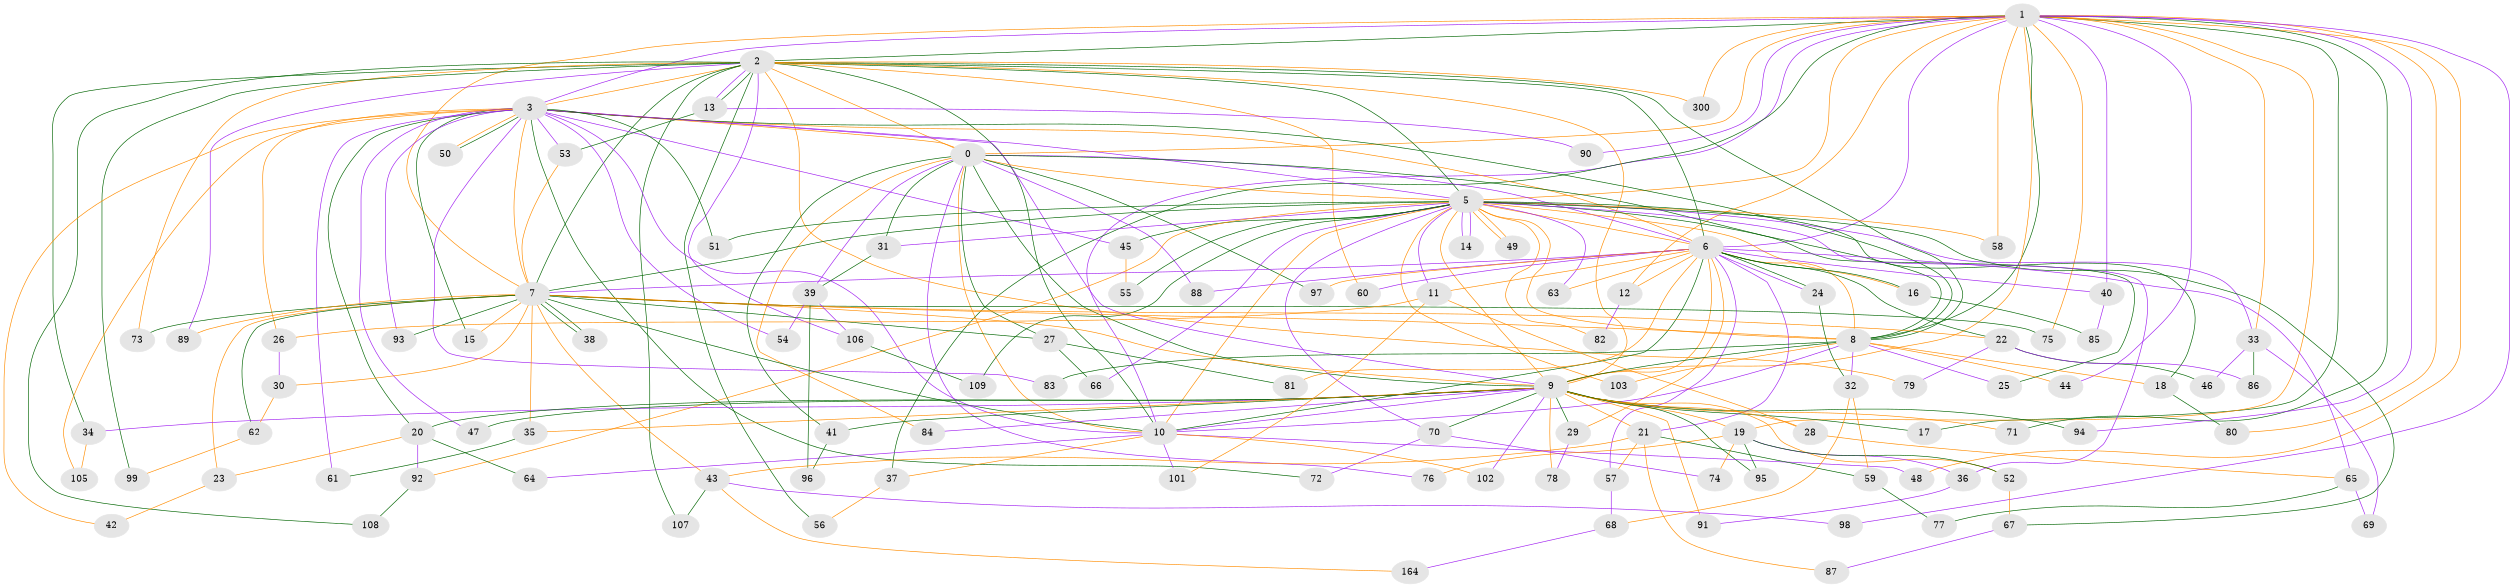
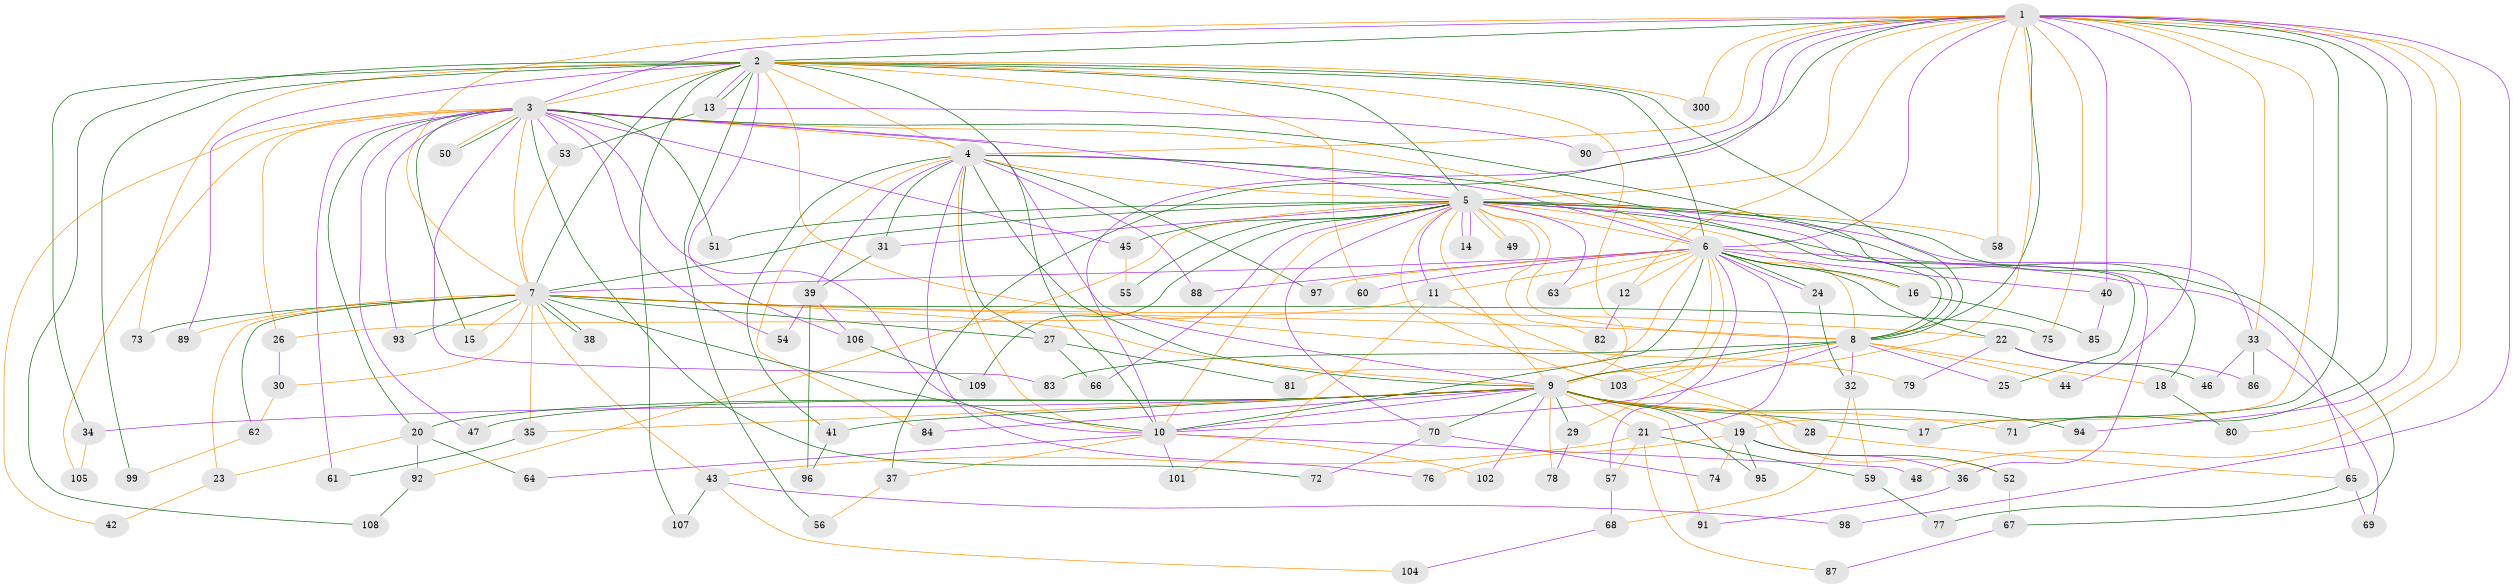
  graph {
    node [color=gray90 style=filled]
    edge [color=darkorange]
    1
    2
    3
-   4 [label=0]
+   4
    5
    6
    7
    8
    9
    10
    12
    17
    19
    33
    37
    40
    44
    48
    58
    71
    75
    80
    90
    94
    98
    n26 [label=300]
    13
    34
    56
    60
    73
    79
    89
    99
    106
    107
    108
    15
    20
    26
    42
    45
    47
    50
    51
    53
    54
    61
    72
    83
    93
    105
    27
    31
    39
    41
    76
    84
    88
    97
    11
    14
    16
    18
    25
    36
    49
    55
    63
    66
    67
    70
    82
    92
    103
    109
    21
    22
    24
    29
    57
    65
    81
    23
    30
    35
    38
    43
    62
    32
    28
    52
    78
    91
    95
    102
    64
    101
    74
    46
    86
    69
    85
    96
    87
    59
    68
    77
-   104 [label=164]
+   104
    1 -- 2 [color=darkgreen]
    1 -- 3 [color=purple]
    1 -- 4
    1 -- 5
    1 -- 6 [color=purple]
    1 -- 7
    1 -- 8 [color=darkgreen]
    1 -- 9
    1 -- 10 [color=purple]
    1 -- 12
    1 -- 17 [color=darkgreen]
    1 -- 19
    1 -- 33
    1 -- 37 [color=darkgreen]
    1 -- 40 [color=purple]
    1 -- 44 [color=purple]
    1 -- 48
    1 -- 58
    1 -- 71 [color=darkgreen]
    1 -- 75
    1 -- 80
    1 -- 90 [color=purple]
    1 -- 94 [color=purple]
    1 -- 98 [color=purple]
    1 -- n26
    2 -- 3
    2 -- 4
    2 -- 5 [color=darkgreen]
    2 -- 6 [color=darkgreen]
    2 -- 7 [color=darkgreen]
    2 -- 8 [color=darkgreen]
    2 -- 9
    2 -- 10 [color=darkgreen]
    2 -- n26
    2 -- 13 [color=purple]
    2 -- 13 [color=darkgreen]
    2 -- 34 [color=darkgreen]
    2 -- 56 [color=darkgreen]
    2 -- 60
    2 -- 73
    2 -- 79
    2 -- 89 [color=purple]
    2 -- 99 [color=darkgreen]
    2 -- 106 [color=purple]
    2 -- 107 [color=darkgreen]
    2 -- 108 [color=darkgreen]
    3 -- 4
    3 -- 5 [color=purple]
    3 -- 6
    3 -- 7
    3 -- 8 [color=darkgreen]
    3 -- 9 [color=purple]
    3 -- 10 [color=purple]
    3 -- 15 [color=darkgreen]
    3 -- 20 [color=darkgreen]
    3 -- 26
    3 -- 42
    3 -- 45 [color=purple]
    3 -- 47 [color=purple]
    3 -- 50
    3 -- 50 [color=darkgreen]
    3 -- 51 [color=darkgreen]
    3 -- 53 [color=purple]
    3 -- 54 [color=purple]
    3 -- 61 [color=purple]
    3 -- 72 [color=darkgreen]
    3 -- 83 [color=purple]
    3 -- 93 [color=purple]
    3 -- 105
    4 -- 5
    4 -- 6 [color=purple]
    4 -- 8 [color=darkgreen]
    4 -- 9 [color=darkgreen]
    4 -- 10
    4 -- 27 [color=darkgreen]
    4 -- 31 [color=darkgreen]
    4 -- 39 [color=purple]
    4 -- 41 [color=darkgreen]
    4 -- 76 [color=purple]
    4 -- 84
    4 -- 88 [color=purple]
    4 -- 97 [color=darkgreen]
    5 -- 6
    5 -- 7 [color=darkgreen]
    5 -- 8
    5 -- 9
    5 -- 10
    5 -- 33 [color=purple]
    5 -- 58
    5 -- 45 [color=darkgreen]
    5 -- 51 [color=darkgreen]
    5 -- 31 [color=purple]
    5 -- 11 [color=purple]
    5 -- 14 [color=purple]
    5 -- 14 [color=purple]
    5 -- 16
    5 -- 18 [color=darkgreen]
    5 -- 25 [color=darkgreen]
    5 -- 36 [color=purple]
    5 -- 49
    5 -- 49
    5 -- 55 [color=darkgreen]
    5 -- 63 [color=purple]
    5 -- 66 [color=purple]
    5 -- 67 [color=darkgreen]
    5 -- 70 [color=purple]
    5 -- 82
    5 -- 92
    5 -- 103
    5 -- 109 [color=darkgreen]
    6 -- 7 [color=purple]
    6 -- 8
    6 -- 9
    6 -- 10 [color=darkgreen]
    6 -- 12
    6 -- 40 [color=purple]
    6 -- 60 [color=purple]
    6 -- 88 [color=purple]
    6 -- 97
    6 -- 11
    6 -- 16 [color=darkgreen]
    6 -- 63
    6 -- 21 [color=purple]
    6 -- 22 [color=darkgreen]
    6 -- 24 [color=purple]
    6 -- 24 [color=darkgreen]
    6 -- 29
    6 -- 57 [color=purple]
    6 -- 65 [color=purple]
    6 -- 81
    7 -- 8
    7 -- 9
    7 -- 10 [color=darkgreen]
    7 -- 75 [color=darkgreen]
    7 -- 73 [color=darkgreen]
    7 -- 89
    7 -- 15
    7 -- 93 [color=darkgreen]
    7 -- 27 [color=darkgreen]
    7 -- 22
    7 -- 23
    7 -- 30
    7 -- 35
    7 -- 38 [color=darkgreen]
    7 -- 38 [color=darkgreen]
    7 -- 43
    7 -- 62 [color=darkgreen]
    8 -- 9 [color=darkgreen]
    8 -- 10 [color=purple]
    8 -- 44
    8 -- 83 [color=darkgreen]
    8 -- 18
    8 -- 25 [color=purple]
    8 -- 103
    8 -- 32 [color=purple]
    9 -- 10 [color=purple]
    9 -- 17 [color=darkgreen]
    9 -- 19
    9 -- 71
    9 -- 94 [color=darkgreen]
    9 -- 34 [color=purple]
    9 -- 20 [color=darkgreen]
    9 -- 47 [color=darkgreen]
    9 -- 41 [color=darkgreen]
    9 -- 84 [color=purple]
    9 -- 70 [color=darkgreen]
    9 -- 21
    9 -- 29 [color=darkgreen]
    9 -- 35
    9 -- 28
    9 -- 52
    9 -- 78
    9 -- 91
    9 -- 95 [color=darkgreen]
    9 -- 102 [color=purple]
    10 -- 37
    10 -- 48 [color=purple]
    10 -- 102
    10 -- 64 [color=purple]
    10 -- 101 [color=purple]
    12 -- 82 [color=purple]
    19 -- 76
    19 -- 36 [color=purple]
    19 -- 52 [color=darkgreen]
    19 -- 95 [color=darkgreen]
    19 -- 74
    33 -- 46 [color=purple]
    33 -- 86 [color=darkgreen]
    33 -- 69 [color=purple]
    37 -- 56
    40 -- 85 [color=purple]
    13 -- 90 [color=purple]
    13 -- 53 [color=darkgreen]
    34 -- 105
    106 -- 109 [color=darkgreen]
    20 -- 92 [color=purple]
    20 -- 23
    20 -- 64 [color=darkgreen]
    26 -- 30 [color=purple]
    45 -- 55
    53 -- 7
    27 -- 66 [color=darkgreen]
    27 -- 81 [color=darkgreen]
    31 -- 39 [color=darkgreen]
    39 -- 106 [color=purple]
    39 -- 54 [color=purple]
    39 -- 96 [color=darkgreen]
    41 -- 96 [color=darkgreen]
    11 -- 26
    11 -- 28
    11 -- 101
    16 -- 85 [color=darkgreen]
    18 -- 80 [color=darkgreen]
    36 -- 91 [color=purple]
    67 -- 87 [color=purple]
    70 -- 72 [color=purple]
    70 -- 74 [color=purple]
    92 -- 108 [color=darkgreen]
    21 -- 57
    21 -- 43
    21 -- 87
    21 -- 59 [color=darkgreen]
    22 -- 79 [color=purple]
    22 -- 46 [color=darkgreen]
    22 -- 86 [color=purple]
    24 -- 32 [color=darkgreen]
    29 -- 78 [color=purple]
    57 -- 68 [color=purple]
    65 -- 69 [color=purple]
    65 -- 77 [color=darkgreen]
    23 -- 42
    30 -- 62
    35 -- 61 [color=darkgreen]
    43 -- 98 [color=purple]
    43 -- 107 [color=darkgreen]
    43 -- 104
    62 -- 99
    32 -- 59
    32 -- 68
    28 -- 65
    52 -- 67
    59 -- 77 [color=darkgreen]
    68 -- 104 [color=purple]
  }
